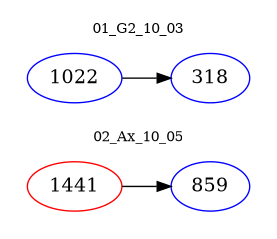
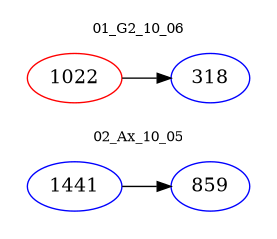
  digraph {
    rankdir=LR
    node [color=red]
    edge [color=black]
-   n1 [label=1441]
+   n1 [color=blue label=1441]
    n2 [color=blue label=859]
-   n3 [color=blue label=1022]
+   n3 [label=1022]
    n4 [color=blue label=318]
    subgraph cluster_1 {
      color=white
      fontsize=10
      label="02_Ax_10_05"
      n1
      n2
    }
    subgraph cluster_2 {
      color=white
      fontsize=10
-     label="01_G2_10_03"
+     label="01_G2_10_06"
      n3
      n4
    }
    n1 -> n2
    n3 -> n4
  }
